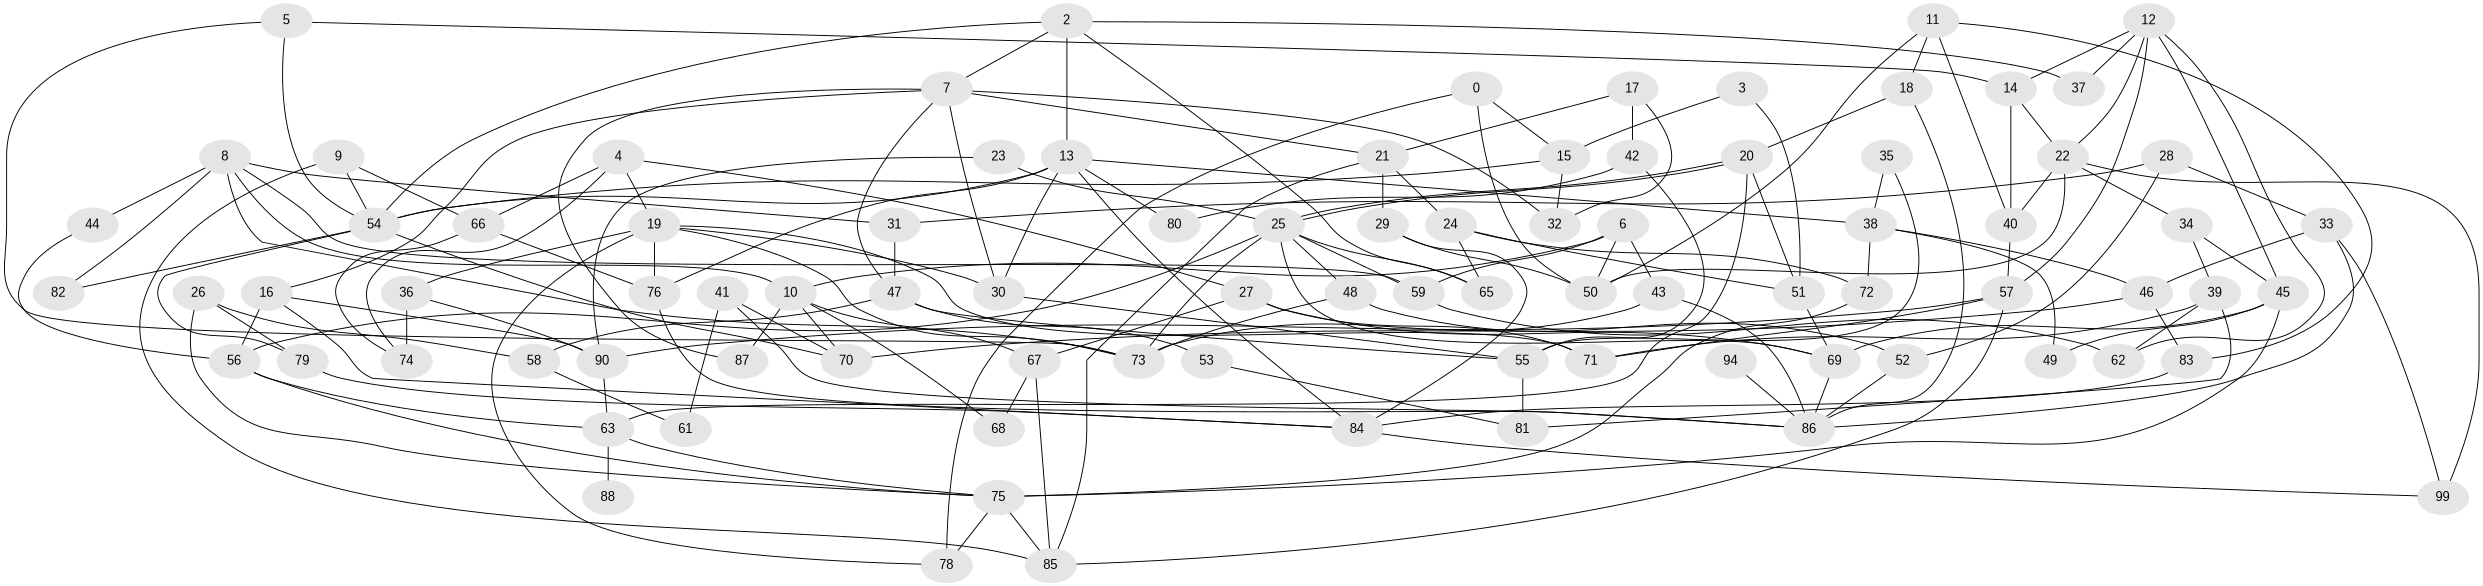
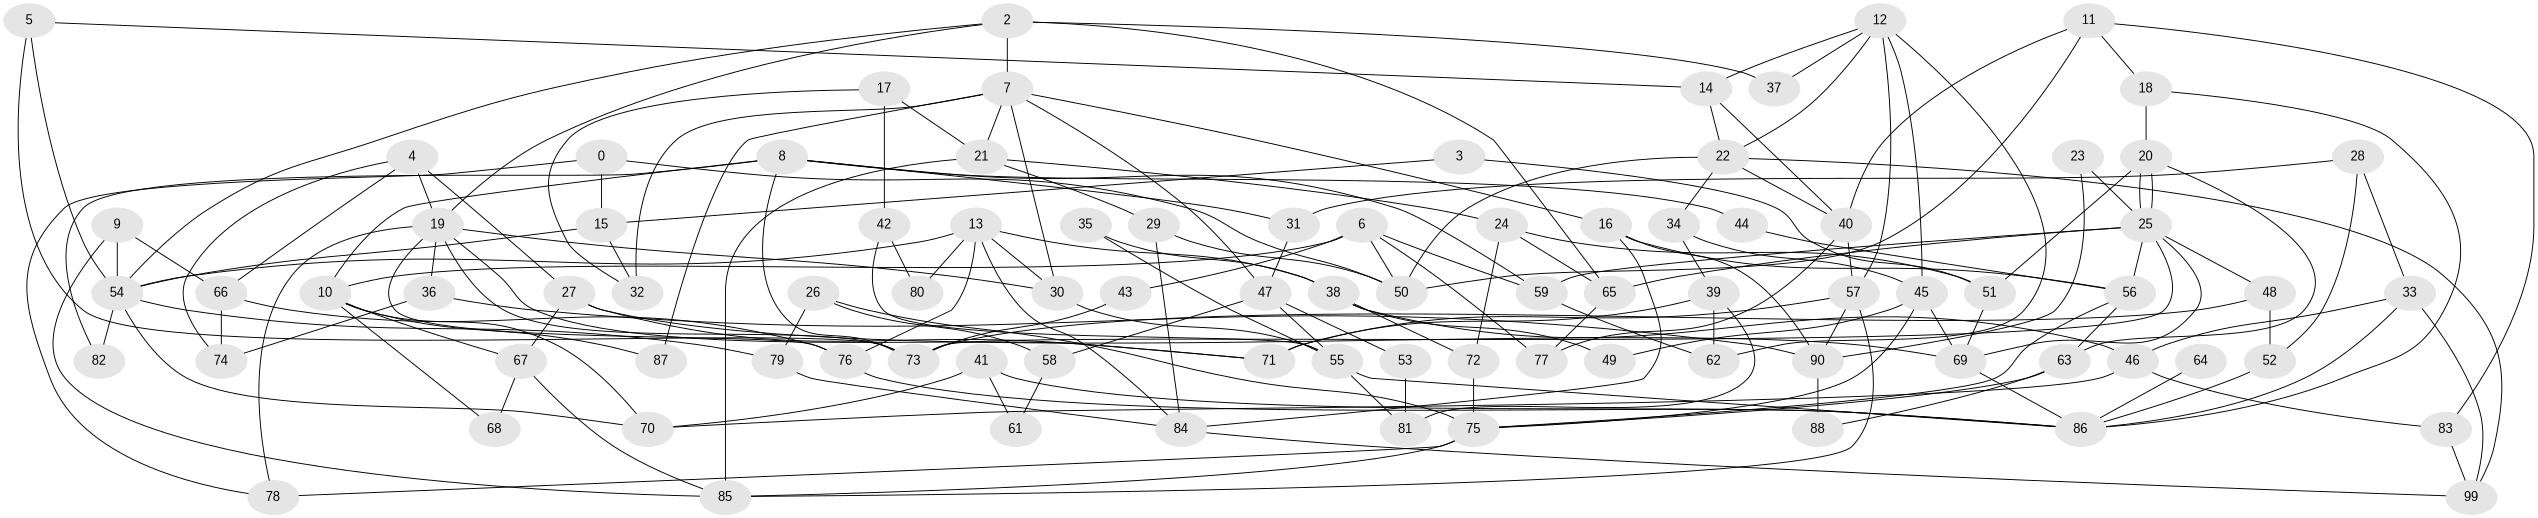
  graph {
    fontname="Liberation Sans"
    node [color=gray90 fontname="Liberation Sans" style=filled]
    edge [fontname="Liberation Sans"]
    n1 [label=0]
    15
    50
    78
    54
    32
    2
    7
    13
    37
    65
    16
    21
    30
    47
    87
    38
    76
    80
    84
    82
    70
    79
+   77
    3
    51
    69
    4
    19
    27
    66
    74
    73
    36
    71
    67
    5
    14
    40
    22
    6
    10
    43
    59
    68
    62
    56
    n48 [label=90]
    85
    24
    29
    55
    58
    53
-   64 [label=94]
+   64
    86
    8
    31
    44
    9
    11
    18
    83
    20
    57
    12
    45
    34
    n69 [label=99]
    75
    49
    72
    46
    63
    88
    17
    42
    25
    48
    39
    23
    52
    26
    61
    28
    33
    81
    35
    41
    n1 -- 15
    n1 -- 50
    n1 -- 78
    15 -- 54
    15 -- 32
    54 -- 82
    54 -- 70
    54 -- 79
    2 -- 54
    2 -- 7
-   2 -- 13
+   2 -- 19
    2 -- 37
    2 -- 65
    7 -- 32
    7 -- 16
    7 -- 21
    7 -- 30
    7 -- 47
    7 -- 87
    13 -- 54
    13 -- 30
    13 -- 38
    13 -- 76
    13 -- 80
    13 -- 84
+   65 -- 77
    16 -- 84
    16 -- 56
    16 -- n48
    21 -- 85
    21 -- 24
    21 -- 29
    30 -- 55
    47 -- 55
    47 -- 58
    47 -- 53
    38 -- 49
    38 -- 72
    38 -- 46
    76 -- 86
    84 -- n69
    79 -- 84
    3 -- 15
    3 -- 51
    51 -- 69
    69 -- 86
    4 -- 19
    4 -- 27
    4 -- 66
    4 -- 74
    19 -- 78
    19 -- 30
    19 -- 76
    19 -- 73
    19 -- 36
    19 -- 71
    27 -- 69
    27 -- 71
    27 -- 67
    66 -- 76
    66 -- 74
    36 -- 74
    36 -- n48
    67 -- 68
    67 -- 85
    5 -- 54
    5 -- 73
    5 -- 14
    14 -- 40
    14 -- 22
+   40 -- 77
    40 -- 57
    22 -- 50
    22 -- 40
    22 -- 34
    22 -- n69
    6 -- 50
+   6 -- 77
    6 -- 10
    6 -- 43
    6 -- 59
    10 -- 87
    10 -- 70
    10 -- 67
    10 -- 68
    43 -- 73
    59 -- 62
    56 -- 75
    56 -- 63
-   n48 -- 63
+   n48 -- 88
    24 -- 65
    24 -- 51
    24 -- 72
    29 -- 50
    29 -- 84
-   43 -- 86
+   55 -- 86
    55 -- 81
    58 -- 61
    53 -- 81
    64 -- 86
    8 -- 82
    8 -- 73
    8 -- 10
    8 -- 59
    8 -- 31
    8 -- 44
    31 -- 47
    44 -- 56
    9 -- 54
    9 -- 66
    9 -- 85
    11 -- 50
    11 -- 40
    11 -- 18
    11 -- 83
    18 -- 86
    18 -- 20
-   83 -- 84
+   83 -- n69
    20 -- 51
    20 -- 63
    20 -- 25
    20 -- 25
    57 -- 71
    57 -- n48
    57 -- 85
    12 -- 37
    12 -- 14
    12 -- 22
    12 -- 62
    12 -- 57
    12 -- 45
    45 -- 69
    45 -- 75
    45 -- 49
    34 -- 45
    34 -- 39
    75 -- 78
    75 -- 85
    72 -- 75
    46 -- 70
    46 -- 83
    63 -- 75
    63 -- 88
    17 -- 32
    17 -- 21
    17 -- 42
    42 -- 80
    42 -- 55
    25 -- 65
    25 -- 69
    25 -- 73
    25 -- 59
    25 -- 56
    25 -- 48
    48 -- 73
    48 -- 52
    39 -- 71
    39 -- 62
    39 -- 81
    23 -- n48
    23 -- 25
    52 -- 86
    26 -- 79
    26 -- 58
    26 -- 75
    28 -- 31
    28 -- 52
    28 -- 33
    33 -- 86
    33 -- n69
    33 -- 46
    35 -- 38
    35 -- 55
    41 -- 70
    41 -- 86
    41 -- 61
  }
